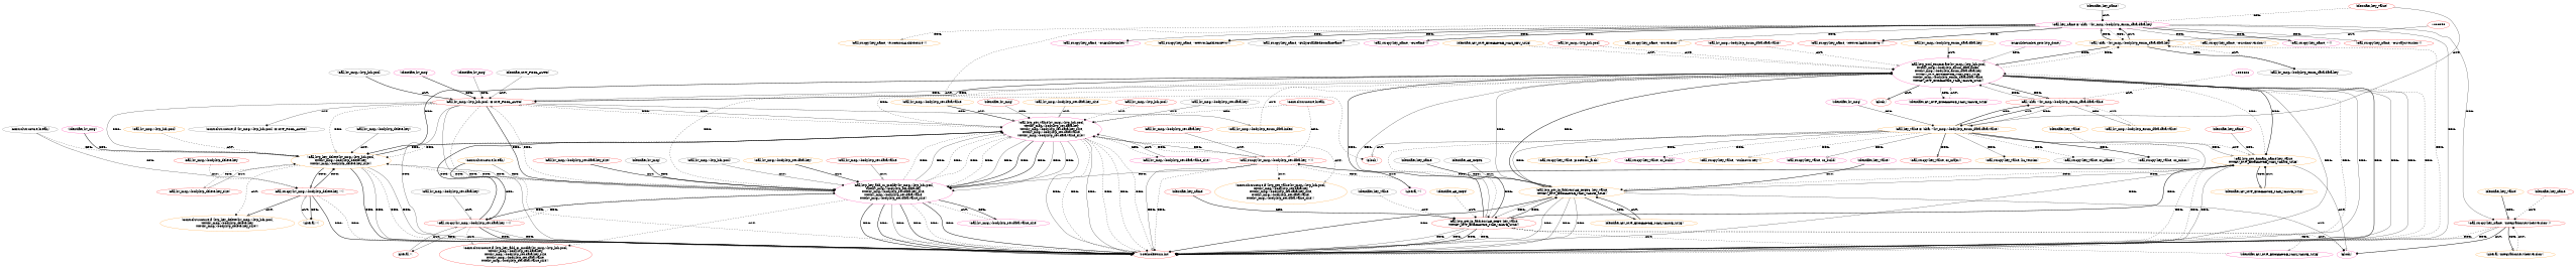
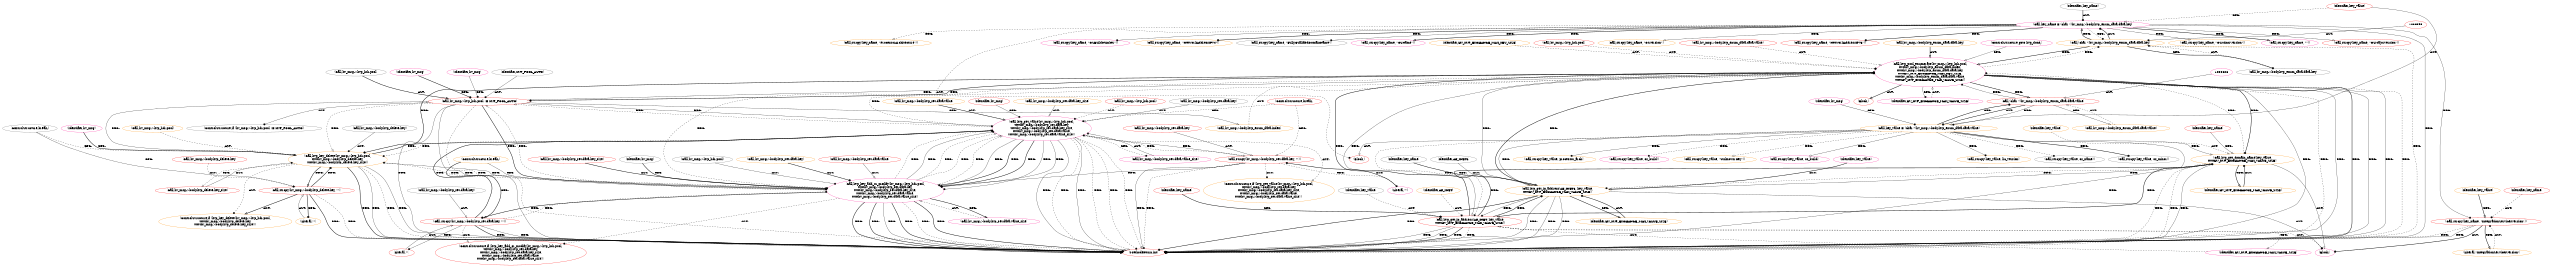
  digraph {
    node [color=red]
    edge [arrowhead=dot style=solid]
    n1 [label="(Call,strcpy(key_name, \"IntegrationServicesVersion\"))"]
    n2 [label="(MethodReturn,int)"]
    n3 [color=deeppink label="(Block,)"]
    n4 [color=darkorange label="(Literal,\"IntegrationServicesVersion\")"]
    n5 [color=deeppink label="(Call,key_name = (char *)hv_msg->body.kvp_enum_data.data.key)"]
    n6 [color=darkorange label="(Call,(char *)hv_msg->body.kvp_enum_data.data.key)"]
    n7 [color=darkorange label="(Call,strcpy(key_name, \"OSMinorVersion\"))"]
    n8 [label="(Call,strcpy(key_name, \"OSMajorVersion\"))"]
    n9 [color=deeppink label="(Call,strcpy(key_name, \"\"))"]
    n10 [color=darkorange label="(Call,strcpy(key_name, \"ProcessorArchitecture\"))"]
    n11 [color=deeppink label="(Call,strcpy(key_name, \"OSBuildNumber\"))"]
    n12 [label="(Block,)"]
    n13 [color=darkorange label="(Call,strcpy(key_name, \"NetworkAddressIPv4\"))"]
    n14 [color=gray40 label="(Call,strcpy(key_name, \"FullyQualifiedDomainName\"))"]
    n15 [color=deeppink label="(Call,strcpy(key_name, \"OSName\"))"]
    n16 [color=darkorange label="(Call,strcpy(key_name, \"OSVersion\"))"]
    n17 [label="(Call,strcpy(key_name, \"NetworkAddressIPv6\"))"]
    n18 [color=deeppink label="(Call,kvp_pool_enumerate(hv_msg->kvp_hdr.pool,\n\t\t\t\t\thv_msg->body.kvp_enum_data.index,\n\t\t\t\t\thv_msg->body.kvp_enum_data.data.key,\n\t\t\t\t\tHV_KVP_EXCHANGE_MAX_KEY_SIZE,\n\t\t\t\t\thv_msg->body.kvp_enum_data.data.value,\n\t\t\t\t\tHV_KVP_EXCHANGE_MAX_VALUE_SIZE))"]
    n19 [color=gray40 label="(Call,hv_msg->body.kvp_enum_data.data.key)"]
    n20 [label="(Call,hv_msg->kvp_hdr.pool != KVP_POOL_AUTO)"]
    n21 [color=deeppink label="(Call,kvp_get_value(hv_msg->kvp_hdr.pool,\n\t\t\t\t\thv_msg->body.kvp_set.data.key,\n\t\t\t\t\thv_msg->body.kvp_set.data.key_size,\n\t\t\t\t\thv_msg->body.kvp_set.data.value,\n\t\t\t\t\thv_msg->body.kvp_set.data.value_size))"]
    n22 [color=darkorange label="(Call,kvp_key_delete(hv_msg->kvp_hdr.pool,\n\t\t\t\t\thv_msg->body.kvp_delete.key,\n\t\t\t\t\thv_msg->body.kvp_delete.key_size))"]
    n23 [color=deeppink label="(Call,kvp_key_add_or_modify(hv_msg->kvp_hdr.pool,\n\t\t\t\t\thv_msg->body.kvp_set.data.key,\n\t\t\t\t\thv_msg->body.kvp_set.data.key_size,\n\t\t\t\t\thv_msg->body.kvp_set.data.value,\n\t\t\t\t\thv_msg->body.kvp_set.data.value_size))"]
    n24 [label="(Call,(char *)hv_msg->body.kvp_enum_data.data.value)"]
    n25 [color=darkorange label="(Call,kvp_get_domain_name(key_value,\n\t\t\t\t\tHV_KVP_EXCHANGE_MAX_VALUE_SIZE))"]
    n26 [color=darkorange label="(Call,kvp_get_ip_address(AF_INET6, key_value,\n\t\t\t\t\tHV_KVP_EXCHANGE_MAX_VALUE_SIZE))"]
    n27 [label="(Call,kvp_get_ip_address(AF_INET, key_value,\n\t\t\t\t\tHV_KVP_EXCHANGE_MAX_VALUE_SIZE))"]
    n28 [label="(Block,)"]
    n29 [color=deeppink label="(Identifier,HV_KVP_EXCHANGE_MAX_VALUE_SIZE)"]
    n30 [color=gray40 label="(ControlStructure,if (hv_msg->kvp_hdr.pool != KVP_POOL_AUTO))"]
    n31 [color=darkorange label="(Call,hv_msg->body.kvp_enum_data.index)"]
    n32 [label="(Call,strcpy(hv_msg->body.kvp_set.data.key, \"\"))"]
    n33 [color=darkorange label="(ControlStructure,if (kvp_get_value(hv_msg->kvp_hdr.pool,\n\t\t\t\t\thv_msg->body.kvp_set.data.key,\n\t\t\t\t\thv_msg->body.kvp_set.data.key_size,\n\t\t\t\t\thv_msg->body.kvp_set.data.value,\n\t\t\t\t\thv_msg->body.kvp_set.data.value_size)))"]
    n34 [color=deeppink label="(Call,hv_msg->body.kvp_set.data.value_size)"]
    n35 [label="(Call,strcpy(hv_msg->body.kvp_delete.key, \"\"))"]
    n36 [color=darkorange label="(ControlStructure,if (kvp_key_delete(hv_msg->kvp_hdr.pool,\n\t\t\t\t\thv_msg->body.kvp_delete.key,\n\t\t\t\t\thv_msg->body.kvp_delete.key_size)))"]
    n37 [label="(Call,hv_msg->body.kvp_delete.key_size)"]
    n38 [label="(Call,strcpy(hv_msg->body.kvp_set.data.key, \"\"))"]
    n39 [label="(ControlStructure,if (kvp_key_add_or_modify(hv_msg->kvp_hdr.pool,\n\t\t\t\t\thv_msg->body.kvp_set.data.key,\n\t\t\t\t\thv_msg->body.kvp_set.data.key_size,\n\t\t\t\t\thv_msg->body.kvp_set.data.value,\n\t\t\t\t\thv_msg->body.kvp_set.data.value_size)))"]
    n40 [color=deeppink label="(Call,hv_msg->body.kvp_set.data.value_size)"]
    n41 [color=darkorange label="(Call,key_value = (char *)hv_msg->body.kvp_enum_data.data.value)"]
    n42 [color=darkorange label="(Call,hv_msg->body.kvp_enum_data.data.value)"]
    n43 [color=darkorange label="(Identifier,HV_KVP_EXCHANGE_MAX_VALUE_SIZE)"]
    n44 [color=darkorange label="(Identifier,HV_KVP_EXCHANGE_MAX_VALUE_SIZE)"]
    n45 [color=deeppink label="(Identifier,HV_KVP_EXCHANGE_MAX_VALUE_SIZE)"]
    n46 [color=gray40 label="(Identifier,KVP_POOL_AUTO)"]
    n47 [color=deeppink label="(Literal,\"\")"]
    n48 [color=darkorange label="(Literal,\"\")"]
    n49 [label="(Literal,\"\")"]
    n50 [color=deeppink label="(Call,strcpy(key_value, os_build))"]
    n51 [color=darkorange label="(Call,strcpy(key_value, \"Unknown Key\"))"]
    n52 [color=deeppink label="(Call,strcpy(key_value, os_build))"]
-   n53 [label="(Call,strcpy(key_value, os_major))"]
    n54 [color=darkorange label="(Call,strcpy(key_value, lic_version))"]
    n55 [color=gray40 label="(Call,strcpy(key_value, os_name))"]
    n56 [color=gray40 label="(Call,strcpy(key_value, os_minor))"]
    n57 [color=darkorange label="(Call,strcpy(key_value, processor_arch))"]
    n58 [color=darkorange label="(Identifier,key_value)"]
    n59 [color=darkorange label="(Identifier,AF_INET)"]
    n60 [color=darkorange label="(Identifier,HV_KVP_EXCHANGE_MAX_KEY_SIZE)"]
    n61 [color=gray40 label="(Call,hv_msg->kvp_hdr.pool)"]
    n62 [color=gray40 label="(Call,hv_msg->body.kvp_delete.key)"]
    n63 [label="(Identifier,hv_msg)"]
    n64 [label="(Call,hv_msg->kvp_hdr.pool)"]
    n65 [color=darkorange label="(ControlStructure,break;)"]
    n66 [label="(ControlStructure,break;)"]
    n67 [color=gray40 label="(Call,hv_msg->body.kvp_set.data.key)"]
    n68 [label="(Call,hv_msg->body.kvp_set.data.key_size)"]
    n69 [color=darkorange label="(Call,hv_msg->body.kvp_set.data.key_size)"]
    n70 [label="(Identifier,key_name)"]
    n71 [color=darkorange label="(Call,hv_msg->body.kvp_enum_data.data.key)"]
    n72 [label="(Identifier,key_name)"]
    n73 [color=deeppink label="(Identifier,hv_msg)"]
    n74 [label="(Call,hv_msg->kvp_hdr.pool)"]
    n75 [color=gray40 label="(ControlStructure,break;)"]
    n76 [color=deeppink label="(Identifier,hv_msg)"]
    n77 [color=gray40 label="(Call,hv_msg->body.kvp_set.data.key)"]
    n78 [color=deeppink label="(Identifier,key_value)"]
    n79 [label="(Call,hv_msg->body.kvp_set.data.key)"]
    n80 [color=deeppink label="(Identifier,hv_msg)"]
    n81 [label="(Identifier,key_value)"]
    n82 [color=gray40 label="(Identifier,key_name)"]
    n83 [label="(Call,hv_msg->body.kvp_delete.key)"]
    n84 [color=gray40 label="(Identifier,AF_INET6)"]
    n85 [color=darkorange label="(Call,hv_msg->kvp_hdr.pool)"]
    n86 [label="(Call,hv_msg->body.kvp_enum_data.data.value)"]
    n87 [color=gray40 label="(Identifier,key_value)"]
-   n88 [color=deeppink label="(OSBuildNumber,goto kvp_done;)"]
+   n88 [color=deeppink label="(ControlStructure,goto kvp_done;)"]
    n89 [color=darkorange label="(Call,hv_msg->body.kvp_set.data.value)"]
    n90 [color=gray40 label="(Identifier,hv_msg)"]
    n91 [color=gray40 label="(Call,hv_msg->kvp_hdr.pool)"]
    n92 [color=darkorange label="(Identifier,key_value)"]
    n93 [color=deeppink label="(Identifier,hv_msg)"]
    n94 [color=darkorange label="(Call,hv_msg->body.kvp_set.data.key)"]
    n95 [color=gray40 label="(Identifier,key_name)"]
    n96 [label="(Call,hv_msg->body.kvp_set.data.value)"]
    n97 [label="(Identifier,key_name)"]
    1000595
    1000608 [color=deeppink]
    n1 -> n2 [label="DDG: " style=dashed]
    n1 -> n2 [label="DDG: "]
    n1 -> n3 [label="AST: " style=bold]
    n1 -> n4 [arrowhead=onormal label="CFG: " style=bold]
    n4 -> n1 [label="AST: " style=dashed]
    n5 -> n1 [label="DDG: "]
    n5 -> n2 [label="DDG: "]
    n5 -> n6 [label="CFG: " style=dashed]
    n5 -> n7 [arrowhead=onormal label="DDG: "]
    n5 -> n8 [arrowhead=onormal label="DDG: "]
    n5 -> n9 [arrowhead=onormal label="DDG: " style=bold]
    n5 -> n10 [arrowhead=onormal label="DDG: " style=dashed]
    n5 -> n11 [label="DDG: "]
    n5 -> n12 [label="AST: " style=dashed]
    n5 -> n13 [label="DDG: " style=bold]
    n5 -> n14 [label="DDG: "]
    n5 -> n15 [arrowhead=onormal label="DDG: " style=bold]
    n5 -> n16 [arrowhead=onormal label="DDG: "]
    n5 -> n17 [label="DDG: " style=bold]
    n6 -> n2 [arrowhead=onormal label="DDG: " style=dashed]
    n6 -> n5 [label="AST: " style=bold]
    n6 -> n5 [arrowhead=onormal label="DDG: " style=bold]
    n6 -> n18 [arrowhead=onormal label="DDG: " style=bold]
    n6 -> n19 [label="CFG: " style=bold]
    n18 -> n2 [label="DDG: "]
    n18 -> n2 [arrowhead=onormal label="DDG: " style=dashed]
    n18 -> n2 [label="DDG: "]
    n18 -> n2 [label="DDG: " style=bold]
    n18 -> n2 [arrowhead=onormal label="DDG: "]
    n18 -> n2 [arrowhead=onormal label="DDG: "]
    n18 -> n2 [label="DDG: " style=dashed]
    n18 -> n6 [label="DDG: " style=dashed]
    n18 -> n20 [label="DDG: " style=bold]
    n18 -> n21 [label="DDG: " style=dashed]
    n18 -> n22 [label="DDG: " style=bold]
    n18 -> n23 [label="DDG: " style=dashed]
    n18 -> n24 [arrowhead=onormal label="DDG: " style=bold]
    n18 -> n25 [label="DDG: " style=bold]
    n18 -> n26 [arrowhead=onormal label="DDG: "]
    n18 -> n27 [arrowhead=onormal label="DDG: "]
    n18 -> n28 [arrowhead=onormal label="AST: " style=bold]
    n18 -> n29 [label="CFG: "]
    n19 -> n6 [label="AST: " style=dashed]
    n20 -> n2 [arrowhead=onormal label="DDG: "]
    n20 -> n2 [label="DDG: " style=dashed]
    n20 -> n2 [label="DDG: "]
    n20 -> n18 [label="DDG: "]
    n20 -> n21 [arrowhead=onormal label="DDG: "]
    n20 -> n22 [arrowhead=onormal label="DDG: " style=dashed]
    n20 -> n23 [label="DDG: " style=bold]
    n20 -> n30 [label="AST: "]
    n20 -> n31 [arrowhead=onormal label="CFG: "]
    n21 -> n2 [arrowhead=onormal label="DDG: " style=dashed]
    n21 -> n2 [arrowhead=onormal label="DDG: "]
    n21 -> n2 [arrowhead=onormal label="DDG: " style=dashed]
    n21 -> n2 [label="DDG: " style=dashed]
    n21 -> n2 [arrowhead=onormal label="DDG: " style=dashed]
    n21 -> n2 [arrowhead=onormal label="DDG: "]
    n21 -> n20 [arrowhead=onormal label="DDG: " style=dashed]
    n21 -> n22 [label="DDG: " style=dashed]
    n21 -> n23 [label="DDG: "]
    n21 -> n23 [label="DDG: " style=bold]
    n21 -> n23 [label="DDG: " style=bold]
    n21 -> n23 [label="DDG: "]
    n21 -> n23 [label="DDG: "]
    n21 -> n32 [arrowhead=onormal label="DDG: " style=dashed]
    n21 -> n33 [arrowhead=onormal label="AST: " style=dashed]
    n21 -> n34 [label="CFG: " style=dashed]
    n22 -> n2 [label="DDG: "]
    n22 -> n2 [label="DDG: " style=dashed]
    n22 -> n2 [label="DDG: "]
    n22 -> n2 [arrowhead=onormal label="DDG: " style=bold]
    n22 -> n20 [arrowhead=onormal label="DDG: "]
    n22 -> n21 [label="DDG: " style=bold]
    n22 -> n23 [arrowhead=onormal label="DDG: "]
    n22 -> n35 [arrowhead=onormal label="DDG: " style=bold]
    n22 -> n36 [label="AST: " style=dashed]
    n22 -> n37 [arrowhead=onormal label="CFG: " style=dashed]
    n23 -> n2 [arrowhead=onormal label="DDG: " style=bold]
    n23 -> n2 [arrowhead=onormal label="DDG: " style=bold]
    n23 -> n2 [label="DDG: "]
    n23 -> n2 [arrowhead=onormal label="DDG: " style=bold]
    n23 -> n2 [label="DDG: " style=dashed]
    n23 -> n2 [label="DDG: " style=bold]
    n23 -> n20 [arrowhead=onormal label="DDG: " style=dashed]
    n23 -> n21 [arrowhead=onormal label="DDG: " style=dashed]
    n23 -> n21 [label="DDG: "]
    n23 -> n21 [arrowhead=onormal label="DDG: " style=dashed]
    n23 -> n21 [arrowhead=onormal label="DDG: " style=dashed]
    n23 -> n21 [arrowhead=onormal label="DDG: " style=dashed]
    n23 -> n22 [label="DDG: " style=dashed]
    n23 -> n38 [label="DDG: " style=bold]
    n23 -> n39 [label="AST: " style=dashed]
    n23 -> n40 [arrowhead=onormal label="CFG: " style=bold]
    n24 -> n18 [label="DDG: "]
    n24 -> n41 [label="AST: " style=bold]
    n24 -> n41 [label="DDG: "]
    n24 -> n42 [arrowhead=onormal label="CFG: "]
    n25 -> n2 [arrowhead=onormal label="DDG: " style=dashed]
    n25 -> n2 [label="DDG: "]
    n25 -> n2 [label="DDG: " style=dashed]
    n25 -> n3 [arrowhead=onormal label="AST: "]
    n25 -> n18 [label="DDG: " style=dashed]
    n25 -> n26 [label="DDG: " style=dashed]
    n25 -> n27 [arrowhead=onormal label="DDG: " style=bold]
    n25 -> n43 [arrowhead=onormal label="CFG: " style=bold]
    n26 -> n2 [arrowhead=onormal label="DDG: "]
    n26 -> n2 [label="DDG: " style=bold]
    n26 -> n2 [arrowhead=onormal label="DDG: "]
    n26 -> n2 [label="DDG: "]
    n26 -> n3 [label="AST: "]
    n26 -> n18 [arrowhead=onormal label="DDG: " style=bold]
    n26 -> n25 [arrowhead=onormal label="DDG: "]
    n26 -> n27 [label="DDG: "]
    n26 -> n44 [arrowhead=onormal label="CFG: " style=bold]
    n27 -> n2 [arrowhead=onormal label="DDG: "]
    n27 -> n2 [label="DDG: "]
    n27 -> n2 [arrowhead=onormal label="DDG: " style=bold]
    n27 -> n2 [label="DDG: " style=dashed]
    n27 -> n3 [label="AST: " style=dashed]
    n27 -> n18 [label="DDG: " style=bold]
    n27 -> n25 [label="DDG: " style=bold]
    n27 -> n26 [label="DDG: " style=bold]
    n27 -> n45 [arrowhead=onormal label="CFG: " style=dashed]
    n29 -> n18 [arrowhead=onormal label="AST: " style=dashed]
    n31 -> n18 [label="AST: " style=dashed]
    n32 -> n2 [arrowhead=onormal label="DDG: "]
    n32 -> n2 [label="DDG: " style=dashed]
    n32 -> n21 [label="DDG: "]
    n32 -> n23 [arrowhead=onormal label="DDG: "]
    n32 -> n33 [label="AST: " style=dashed]
    n32 -> n47 [label="CFG: " style=dashed]
    n34 -> n21 [label="AST: "]
    n35 -> n2 [label="DDG: " style=bold]
    n35 -> n2 [arrowhead=onormal label="DDG: " style=dashed]
    n35 -> n22 [label="DDG: " style=bold]
    n35 -> n36 [arrowhead=onormal label="AST: " style=bold]
    n35 -> n48 [label="CFG: " style=bold]
    n37 -> n22 [label="AST: "]
    n38 -> n2 [label="DDG: "]
    n38 -> n2 [label="DDG: " style=bold]
    n38 -> n21 [label="DDG: " style=bold]
    n38 -> n23 [label="DDG: " style=dashed]
    n38 -> n39 [arrowhead=onormal label="AST: " style=dashed]
    n38 -> n49 [label="CFG: "]
    n40 -> n23 [arrowhead=onormal label="AST: " style=dashed]
    n41 -> n2 [label="DDG: "]
    n41 -> n12 [arrowhead=onormal label="AST: "]
    n41 -> n24 [label="CFG: " style=bold]
    n41 -> n25 [arrowhead=onormal label="DDG: "]
    n41 -> n26 [arrowhead=onormal label="DDG: "]
    n41 -> n27 [label="DDG: " style=dashed]
    n41 -> n50 [label="DDG: " style=dashed]
    n41 -> n51 [arrowhead=onormal label="DDG: " style=dashed]
    n41 -> n52 [arrowhead=onormal label="DDG: "]
-   n41 -> n53 [arrowhead=onormal label="DDG: " style=bold]
    n41 -> n54 [label="DDG: "]
    n41 -> n55 [label="DDG: " style=dashed]
    n41 -> n56 [label="DDG: " style=bold]
    n41 -> n57 [label="DDG: "]
    n42 -> n24 [arrowhead=onormal label="AST: " style=dashed]
    n43 -> n25 [label="AST: " style=bold]
    n44 -> n26 [label="AST: " style=bold]
    n45 -> n27 [arrowhead=onormal label="AST: " style=dashed]
    n46 -> n20 [label="AST: "]
    n47 -> n32 [label="AST: " style=bold]
    n48 -> n35 [arrowhead=onormal label="AST: "]
    n49 -> n38 [arrowhead=onormal label="AST: "]
    n58 -> n25 [arrowhead=onormal label="AST: " style=dashed]
    n59 -> n27 [label="AST: " style=dashed]
    n60 -> n18 [label="AST: " style=dashed]
    n61 -> n20 [arrowhead=onormal label="AST: " style=bold]
    n62 -> n22 [label="AST: "]
    n63 -> n21 [label="CFG: "]
    n64 -> n18 [label="AST: " style=dashed]
    n65 -> n23 [arrowhead=onormal label="CFG: "]
    n65 -> n38 [arrowhead=onormal label="CFG: " style=bold]
    n66 -> n21 [label="CFG: " style=dashed]
    n66 -> n32 [arrowhead=onormal label="CFG: " style=dashed]
    n67 -> n38 [arrowhead=onormal label="AST: "]
    n68 -> n23 [arrowhead=onormal label="AST: " style=bold]
    n69 -> n21 [arrowhead=onormal label="AST: "]
    n70 -> n27 [label="CFG: " style=bold]
    n71 -> n18 [arrowhead=onormal label="AST: " style=bold]
    n72 -> n25 [arrowhead=onormal label="CFG: "]
    n73 -> n20 [label="CFG: " style=bold]
    n74 -> n21 [label="AST: " style=dashed]
    n75 -> n22 [arrowhead=onormal label="CFG: " style=dashed]
    n75 -> n35 [arrowhead=onormal label="CFG: "]
    n76 -> n20 [label="CFG: "]
    n77 -> n21 [arrowhead=onormal label="AST: "]
    n78 -> n26 [arrowhead=onormal label="AST: " style=bold]
    n79 -> n32 [arrowhead=onormal label="AST: "]
    n80 -> n22 [arrowhead=onormal label="CFG: " style=bold]
    n81 -> n5 [arrowhead=onormal label="CFG: " style=dashed]
    n81 -> n41 [arrowhead=onormal label="AST: "]
    n82 -> n26 [arrowhead=onormal label="CFG: " style=bold]
    n83 -> n35 [label="AST: " style=dashed]
    n84 -> n26 [arrowhead=onormal label="AST: "]
    n85 -> n22 [arrowhead=onormal label="AST: " style=dashed]
    n86 -> n18 [arrowhead=onormal label="AST: " style=dashed]
    n87 -> n27 [label="AST: " style=dashed]
    n88 -> n18 [arrowhead=onormal label="CFG: "]
    n89 -> n21 [arrowhead=onormal label="AST: " style=bold]
    n90 -> n23 [arrowhead=onormal label="CFG: " style=bold]
    n91 -> n23 [label="AST: "]
    n92 -> n1 [arrowhead=onormal label="CFG: " style=bold]
    n93 -> n41 [label="CFG: "]
    n94 -> n23 [label="AST: " style=bold]
    n95 -> n5 [label="AST: " style=bold]
    n96 -> n23 [arrowhead=onormal label="AST: "]
    n97 -> n1 [label="AST: " style=dashed]
    1000595 -> n6 [label="AST: "]
-   1000608 -> n24 [arrowhead=onormal label="AST: " style=dashed]
+   1000608 -> n24 [arrowhead=onormal label="AST: "]
  }
